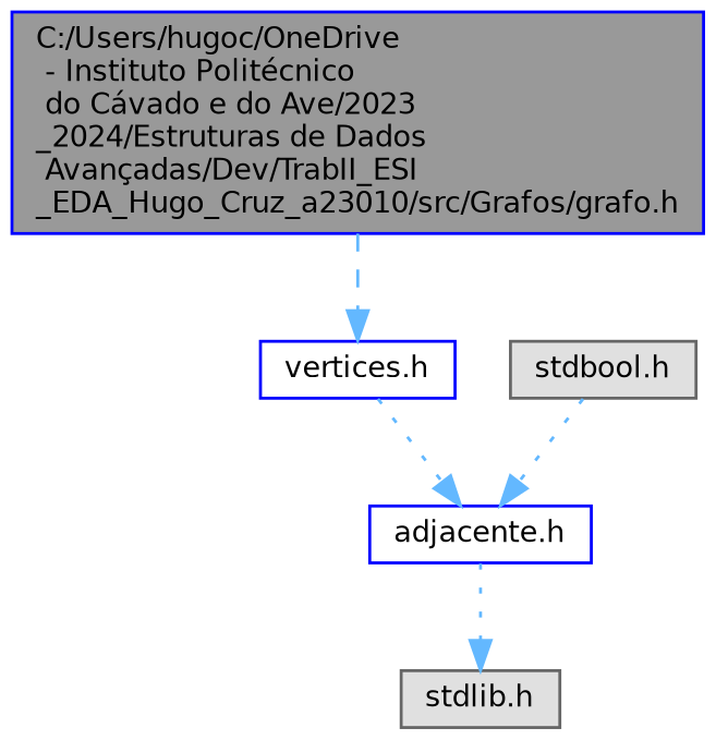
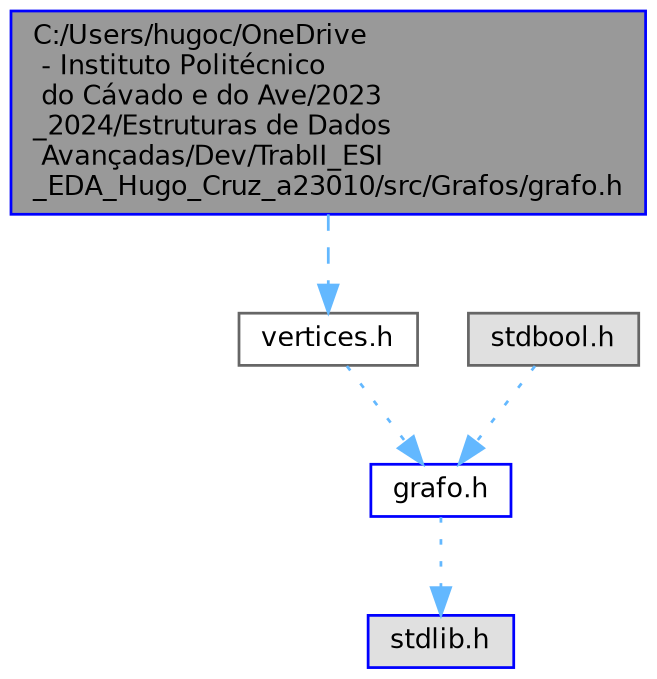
  digraph {
    node [color=gray40 fillcolor=white fontname=Helvetica fontsize=10 shape=box style=filled]
    edge [color=steelblue1 fontname=Helvetica fontsize=10 labelfontname=Helvetica labelfontsize=10 style=dotted]
    n1 [color=blue fillcolor=grey60 fontcolor=black height=0.2 label="C:/Users/hugoc/OneDrive\l - Instituto Politécnico\l do Cávado e do Ave/2023\l_2024/Estruturas de Dados\l Avançadas/Dev/TrabII_ESI\l_EDA_Hugo_Cruz_a23010/src/Grafos/grafo.h" width=0.4]
-   n2 [color=blue height=0.2 label="vertices.h" width=0.4]
-   n3 [color=blue height=0.2 label="adjacente.h" width=0.4]
-   n4 [fillcolor="#E0E0E0" height=0.2 label="stdlib.h" width=0.4]
+   n2 [height=0.2 label="vertices.h" width=0.4]
+   n3 [color=blue height=0.2 label="grafo.h" width=0.4]
+   n4 [color=blue fillcolor="#E0E0E0" height=0.2 label="stdlib.h" width=0.4]
    n5 [fillcolor="#E0E0E0" height=0.2 label="stdbool.h" width=0.4]
    n1 -> n2 [style=dashed]
    n2 -> n3
    n3 -> n4
    n5 -> n3
  }
